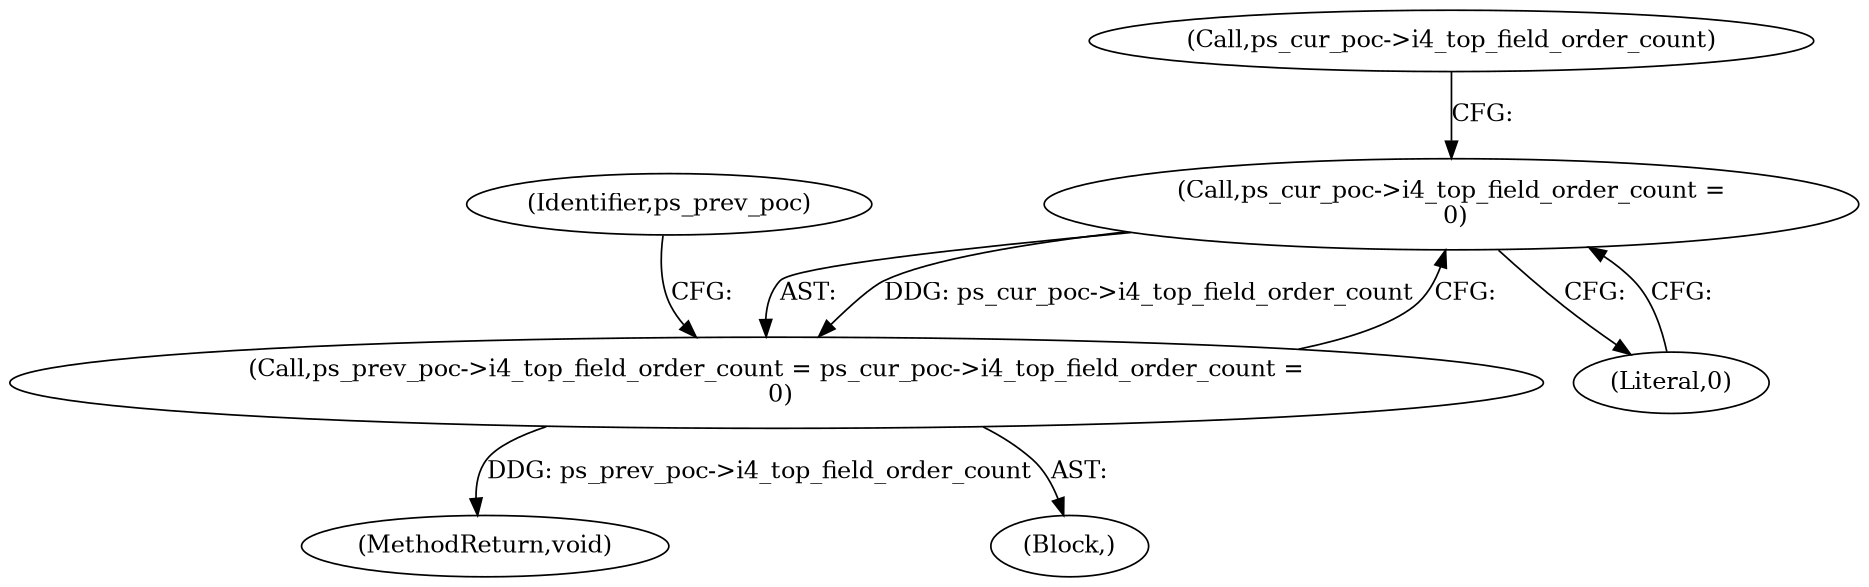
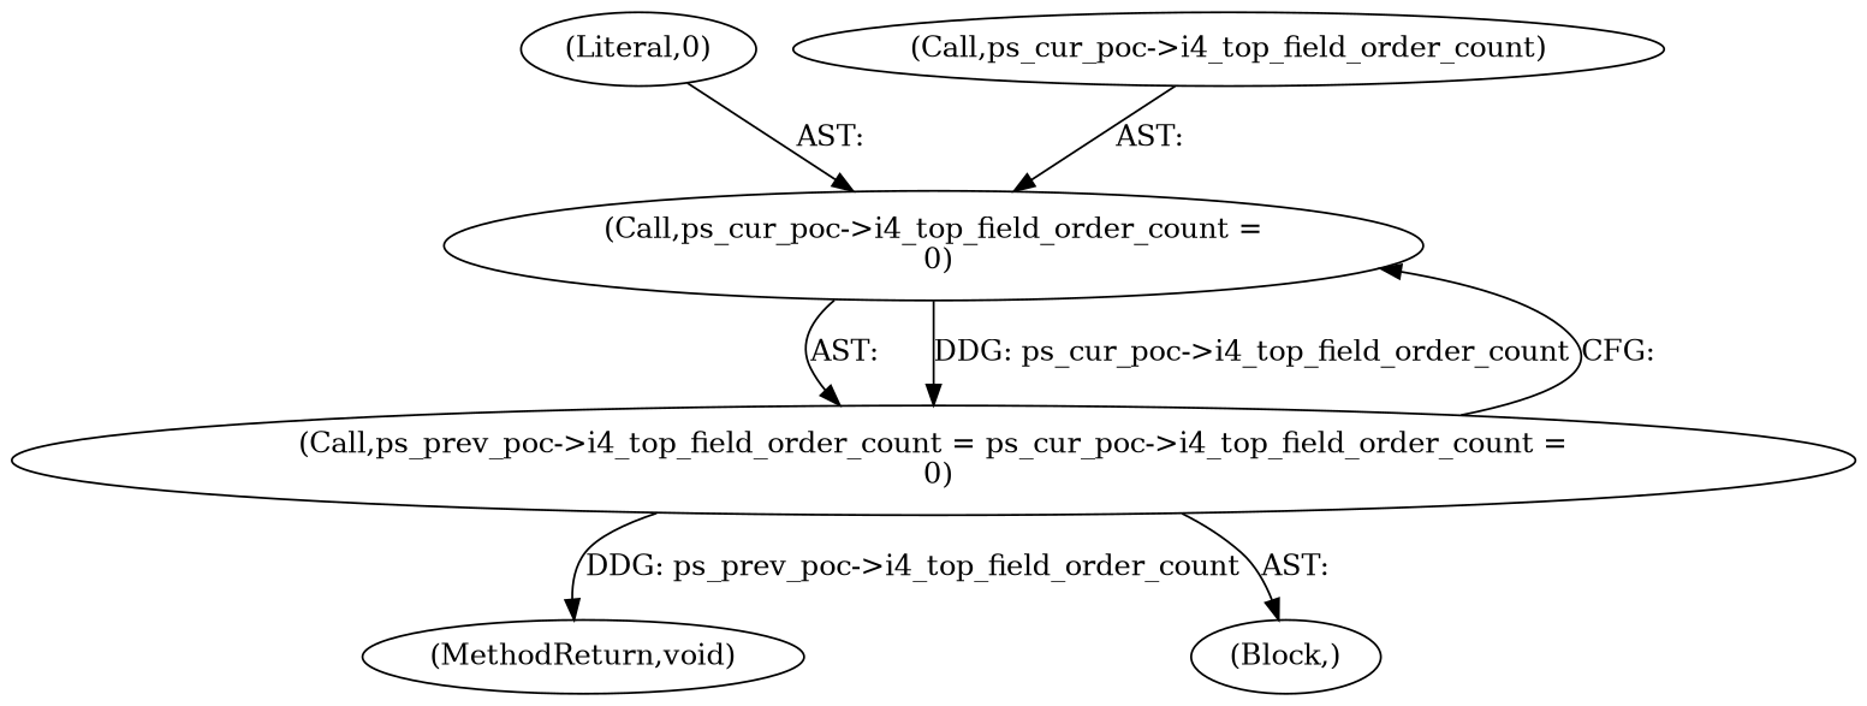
  digraph {
    n1 [label="(Call,ps_cur_poc->i4_top_field_order_count =\n 0)"]
    n2 [label="(Call,ps_prev_poc->i4_top_field_order_count = ps_cur_poc->i4_top_field_order_count =\n 0)"]
    n3 [label="(Literal,0)"]
    n4 [label="(MethodReturn,void)"]
    n5 [label="(Block,)"]
-   n6 [label="(Identifier,ps_prev_poc)"]
    n7 [label="(Call,ps_cur_poc->i4_top_field_order_count)"]
    n1 -> n2 [label="AST: "]
    n1 -> n2 [label="DDG: ps_cur_poc->i4_top_field_order_count"]
-   n1 -> n3 [label="CFG: "]
    n2 -> n1 [label="CFG: "]
    n2 -> n4 [label="DDG: ps_prev_poc->i4_top_field_order_count"]
    n2 -> n5 [label="AST: "]
-   n3 -> n1 [label="CFG: "]
-   n6 -> n2 [label="CFG: "]
-   n7 -> n1 [label="CFG: "]
+   n3 -> n1 [label="AST: "]
+   n7 -> n1 [label="AST: "]
  }
